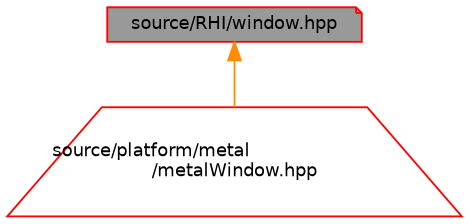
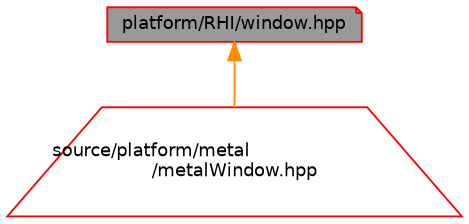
  digraph {
    node [color=red fontname=Helvetica fontsize=10 style=filled]
-   n1 [fillcolor=grey60 fontcolor=black height=0.2 label="source/RHI/window.hpp" shape=note width=0.4]
+   n1 [fillcolor=grey60 fontcolor=black height=0.2 label="platform/RHI/window.hpp" shape=note width=0.4]
    n2 [fillcolor=white height=0.2 label="source/platform/metal\l/metalWindow.hpp" shape=trapezium width=0.4]
    n1 -> n2 [color=darkorange dir=back fontname=Helvetica fontsize=10 labelfontname=Helvetica labelfontsize=10 style=solid]
  }
